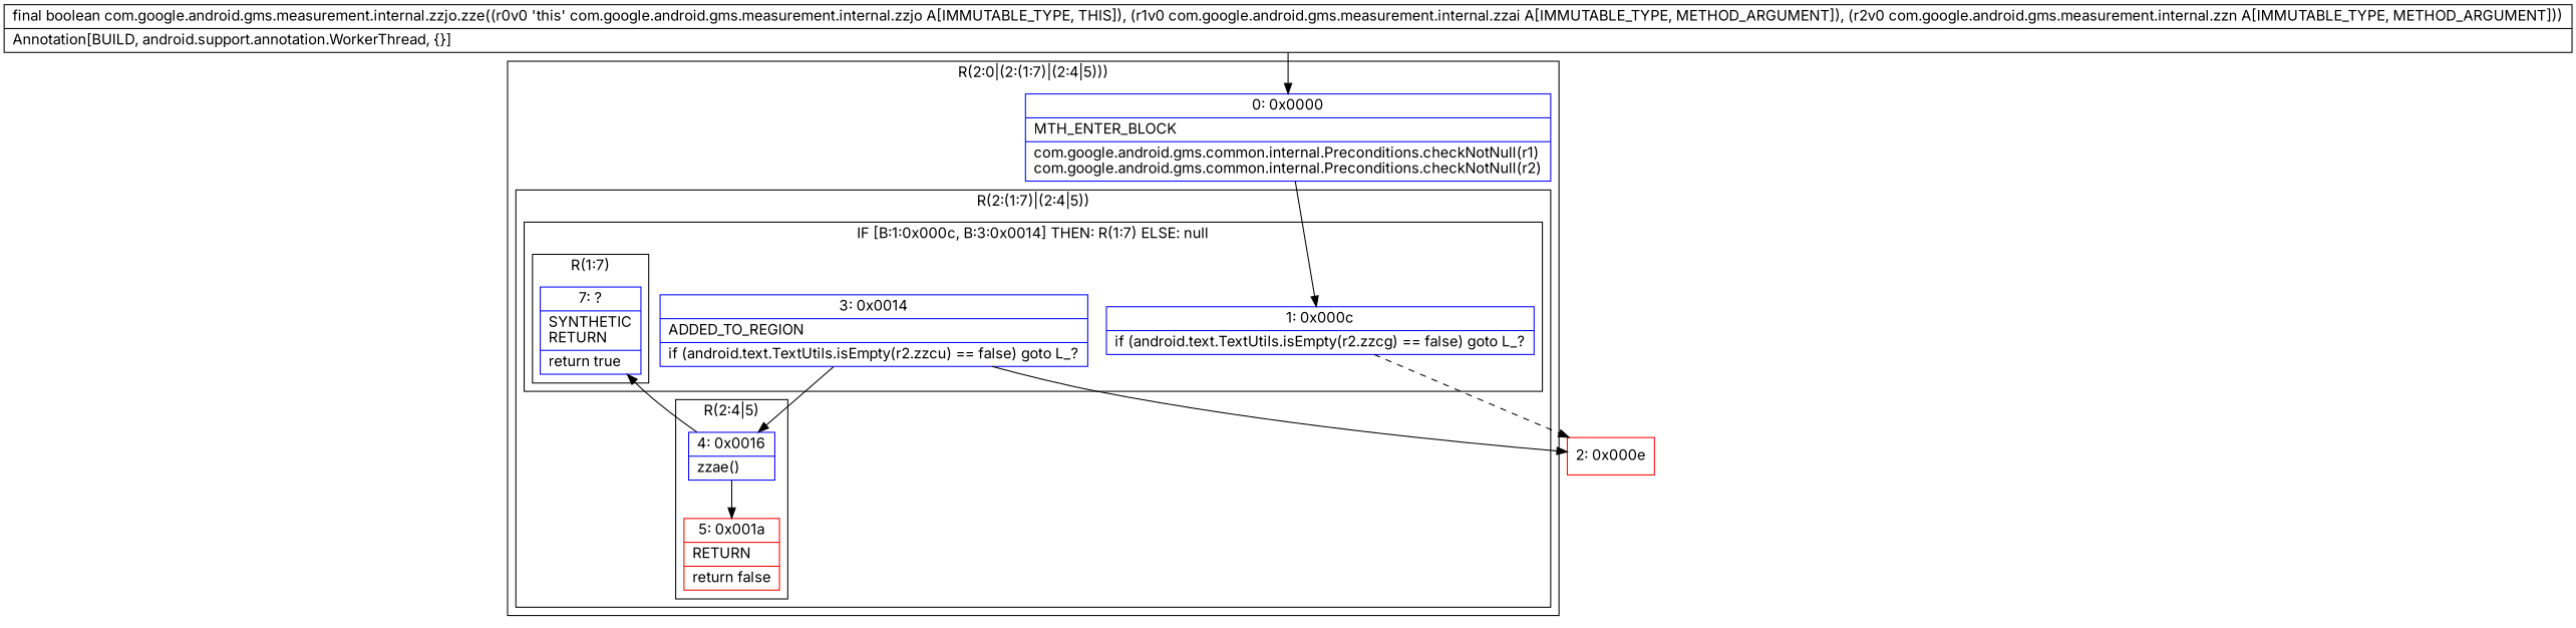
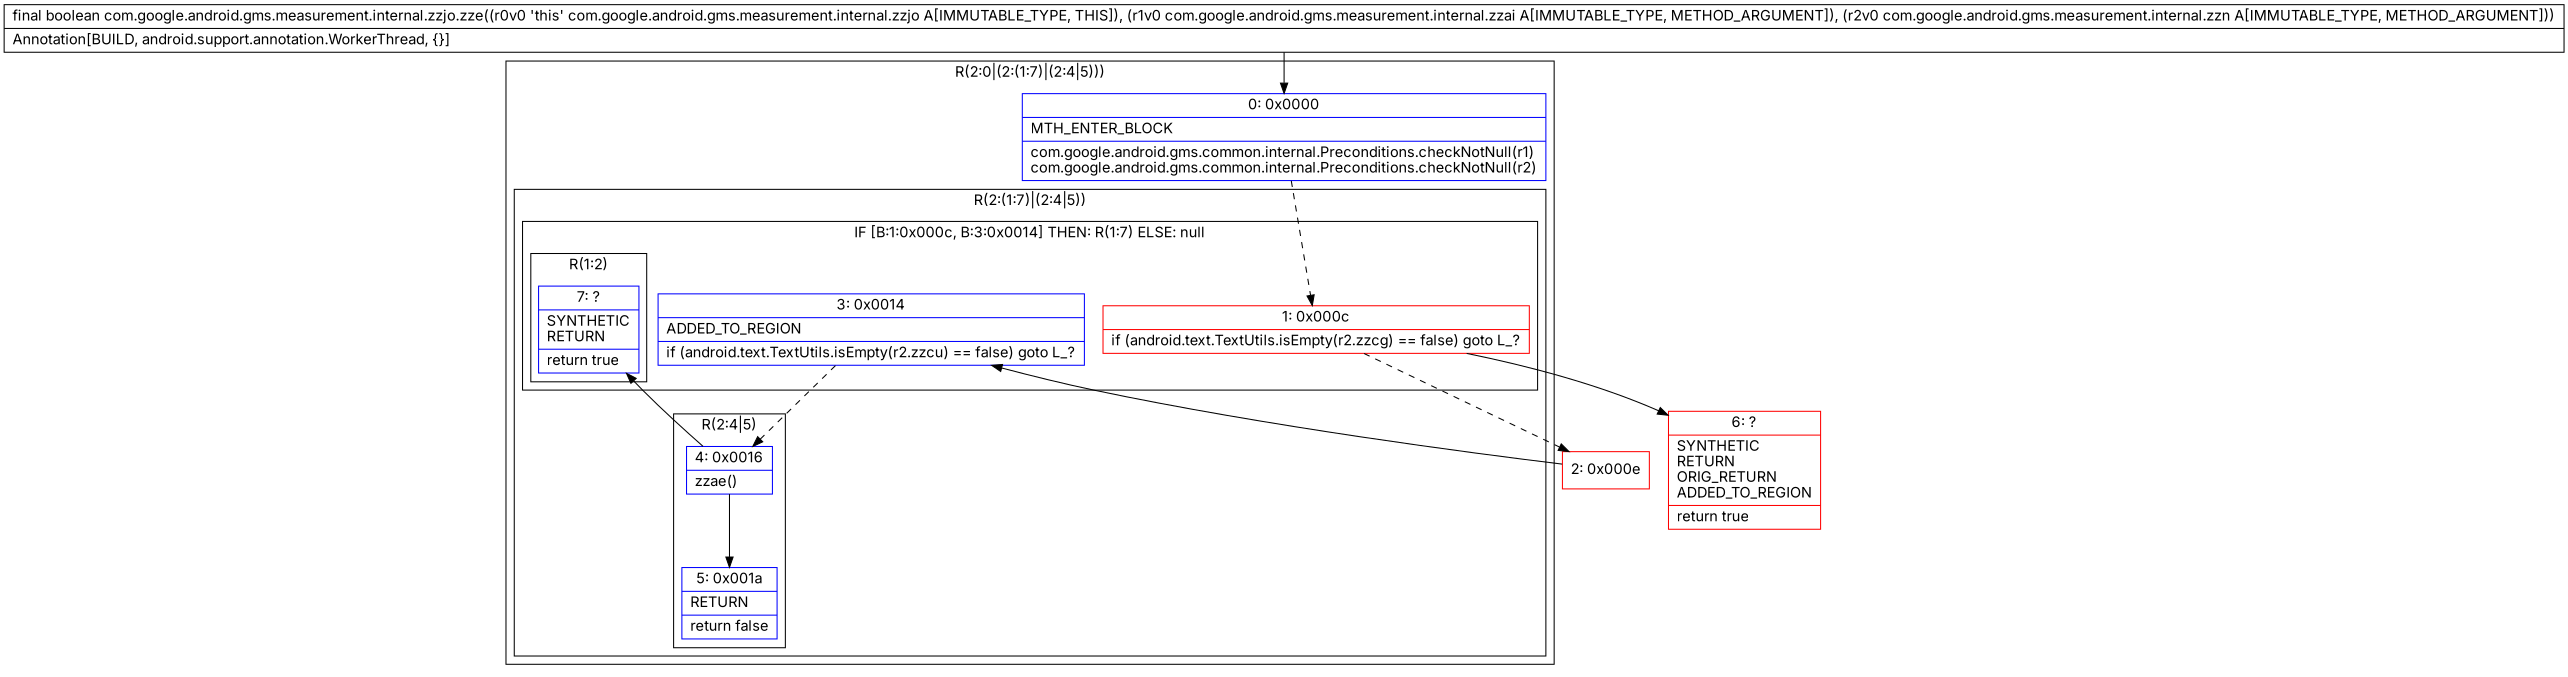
  digraph {
    fontname=Inter
    node [color=blue fontname=Inter shape=record]
    edge [fontname=Inter]
    n1 [label="{7\:\ ?|SYNTHETIC\lRETURN\l|return true\l}"]
-   n2 [label="{1\:\ 0x000c|if (android.text.TextUtils.isEmpty(r2.zzcg) == false) goto L_?\l}"]
+   n2 [color=red label="{1\:\ 0x000c|if (android.text.TextUtils.isEmpty(r2.zzcg) == false) goto L_?\l}"]
    n3 [label="{3\:\ 0x0014|ADDED_TO_REGION\l|if (android.text.TextUtils.isEmpty(r2.zzcu) == false) goto L_?\l}"]
    n4 [label="{4\:\ 0x0016|zzae()\l}"]
-   n5 [color=red label="{5\:\ 0x001a|RETURN\l|return false\l}"]
+   n5 [label="{5\:\ 0x001a|RETURN\l|return false\l}"]
    n6 [label="{0\:\ 0x0000|MTH_ENTER_BLOCK\l|com.google.android.gms.common.internal.Preconditions.checkNotNull(r1)\lcom.google.android.gms.common.internal.Preconditions.checkNotNull(r2)\l}"]
    n7 [color=red label="{2\:\ 0x000e}"]
+   n8 [color=red label="{6\:\ ?|SYNTHETIC\lRETURN\lORIG_RETURN\lADDED_TO_REGION\l|return true\l}"]
    n9 [label="{final boolean com.google.android.gms.measurement.internal.zzjo.zze((r0v0 'this' com.google.android.gms.measurement.internal.zzjo A[IMMUTABLE_TYPE, THIS]), (r1v0 com.google.android.gms.measurement.internal.zzai A[IMMUTABLE_TYPE, METHOD_ARGUMENT]), (r2v0 com.google.android.gms.measurement.internal.zzn A[IMMUTABLE_TYPE, METHOD_ARGUMENT]))  | Annotation[BUILD, android.support.annotation.WorkerThread, \{\}]\l}" color=""]
    subgraph cluster_1 {
      label="R(2:0|(2:(1:7)|(2:4|5)))"
      n6
      subgraph cluster_2 {
        label="R(2:(1:7)|(2:4|5))"
        subgraph cluster_3 {
          label="IF [B:1:0x000c, B:3:0x0014] THEN: R(1:7) ELSE: null"
          n2
          n3
          subgraph cluster_4 {
-           label="R(1:7)"
+           label="R(1:2)"
            n1
          }
        }
        subgraph cluster_5 {
          label="R(2:4|5)"
          n4
          n5
        }
      }
    }
    n2 -> n7 [style=dashed]
-   n3 -> n4 [style=solid]
+   n2 -> n8
+   n3 -> n4 [style=dashed]
    n4 -> n1
    n4 -> n5
-   n6 -> n2
-   n3 -> n7
+   n6 -> n2 [style=dashed]
+   n7 -> n3
    n9 -> n6
  }
